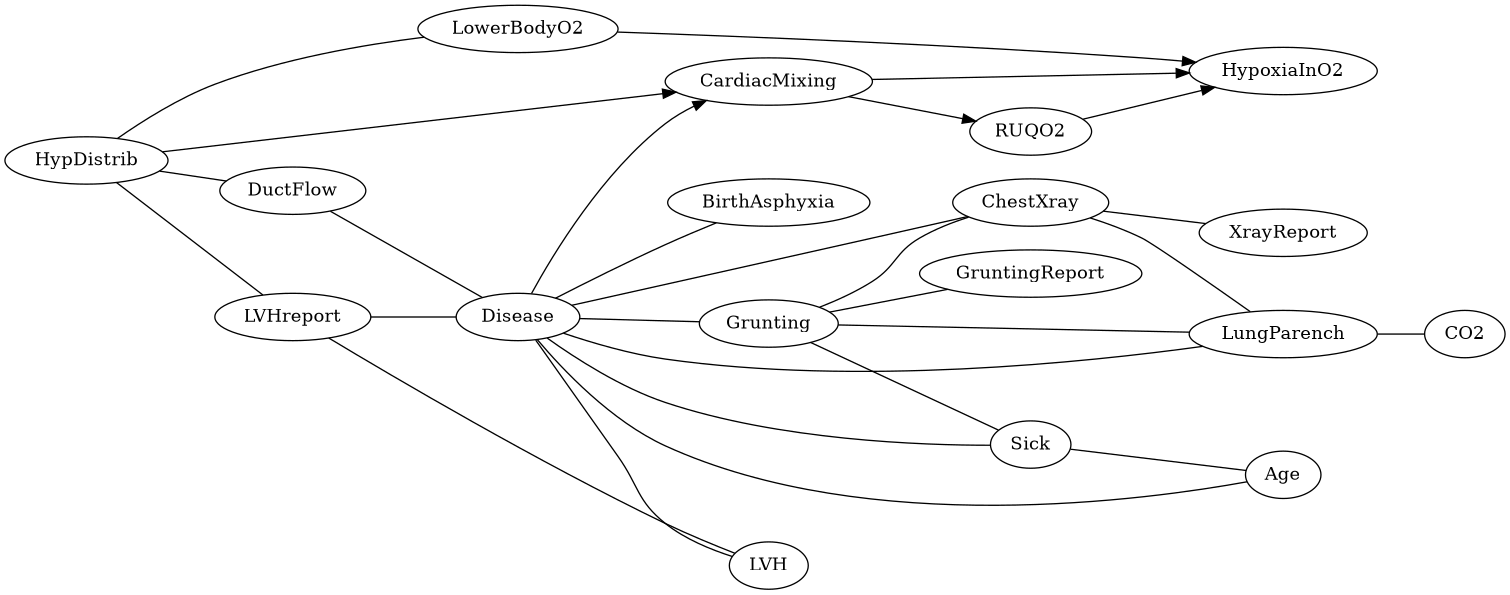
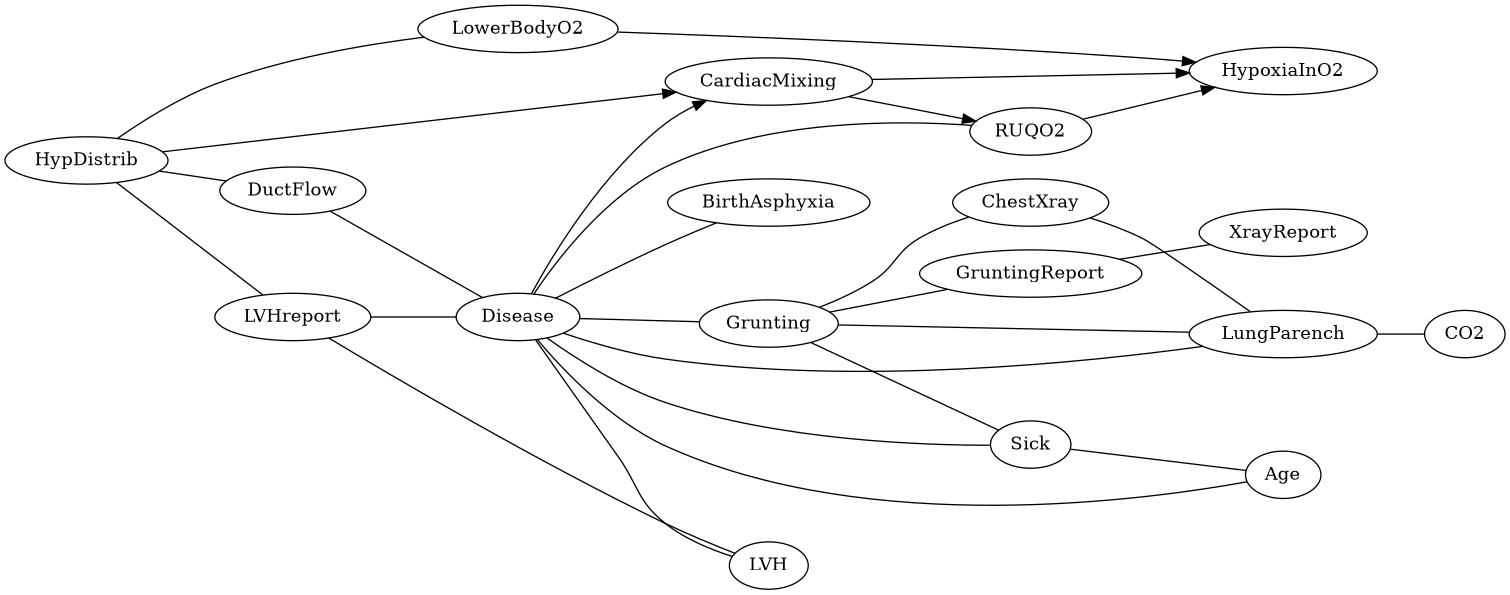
  digraph {
    rankdir=LR
    edge [dir=none]
    LowerBodyO2
    HypoxiaInO2
    RUQO2
    CardiacMixing
    HypDistrib
    DuctFlow
    LVHreport
    Disease
    Sick
    Age
    LungParench
    Grunting
    ChestXray
    LVH
    BirthAsphyxia
    CO2
    GruntingReport
    XrayReport
    LowerBodyO2 -> HypoxiaInO2 [dir=""]
    RUQO2 -> HypoxiaInO2 [dir=""]
    CardiacMixing -> HypoxiaInO2 [dir=""]
    CardiacMixing -> RUQO2 [dir=""]
    HypDistrib -> LowerBodyO2
    HypDistrib -> CardiacMixing [dir=""]
    HypDistrib -> DuctFlow
    HypDistrib -> LVHreport
    DuctFlow -> Disease
    LVHreport -> Disease
    LVHreport -> LVH
    Disease -> CardiacMixing [dir=""]
    Disease -> Sick
    Disease -> Age
    Disease -> LungParench
    Disease -> Grunting
-   Disease -> ChestXray
+   Disease -> RUQO2
    Disease -> LVH
    Disease -> BirthAsphyxia
    Sick -> Age
    LungParench -> CO2
    Grunting -> Sick
    Grunting -> LungParench
    Grunting -> ChestXray
    Grunting -> GruntingReport
    ChestXray -> LungParench
-   ChestXray -> XrayReport
+   GruntingReport -> XrayReport
  }
